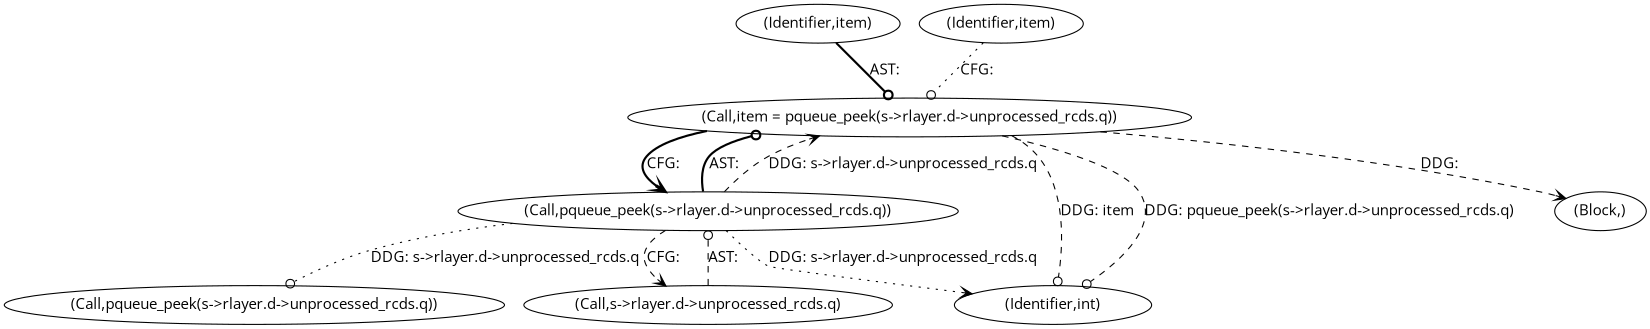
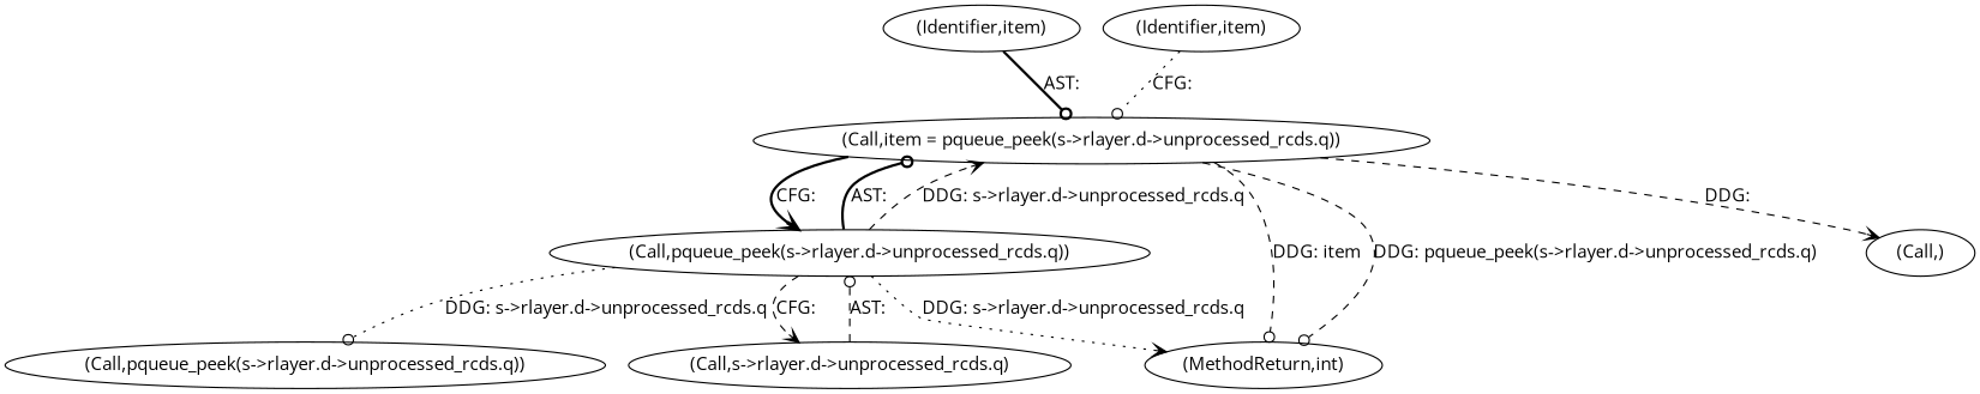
  digraph {
    fontname="Open Sans"
    node [fontname="Open Sans"]
    edge [arrowhead=odot fontname="Open Sans" style=dashed]
    n1 [label="(Call,item = pqueue_peek(s->rlayer.d->unprocessed_rcds.q))"]
    n2 [label="(Call,pqueue_peek(s->rlayer.d->unprocessed_rcds.q))"]
-   n3 [label="(Identifier,int)"]
-   n4 [label="(Block,)"]
+   n3 [label="(MethodReturn,int)"]
+   n4 [label="(Call,)"]
    n5 [label="(Call,pqueue_peek(s->rlayer.d->unprocessed_rcds.q))"]
    n6 [label="(Call,s->rlayer.d->unprocessed_rcds.q)"]
    n7 [label="(Identifier,item)"]
    n8 [label="(Identifier,item)"]
    n1 -> n2 [arrowhead=vee label="CFG: " style=bold]
    n1 -> n3 [label="DDG: item"]
    n1 -> n3 [label="DDG: pqueue_peek(s->rlayer.d->unprocessed_rcds.q)"]
    n1 -> n4 [arrowhead=vee label="DDG: "]
    n2 -> n1 [label="AST: " style=bold]
    n2 -> n1 [arrowhead=vee label="DDG: s->rlayer.d->unprocessed_rcds.q"]
    n2 -> n3 [arrowhead=vee label="DDG: s->rlayer.d->unprocessed_rcds.q" style=dotted]
    n2 -> n5 [label="DDG: s->rlayer.d->unprocessed_rcds.q" style=dotted]
    n2 -> n6 [arrowhead=vee label="CFG: "]
    n6 -> n2 [label="AST: "]
    n7 -> n1 [label="AST: " style=bold]
    n8 -> n1 [label="CFG: " style=dotted]
  }
